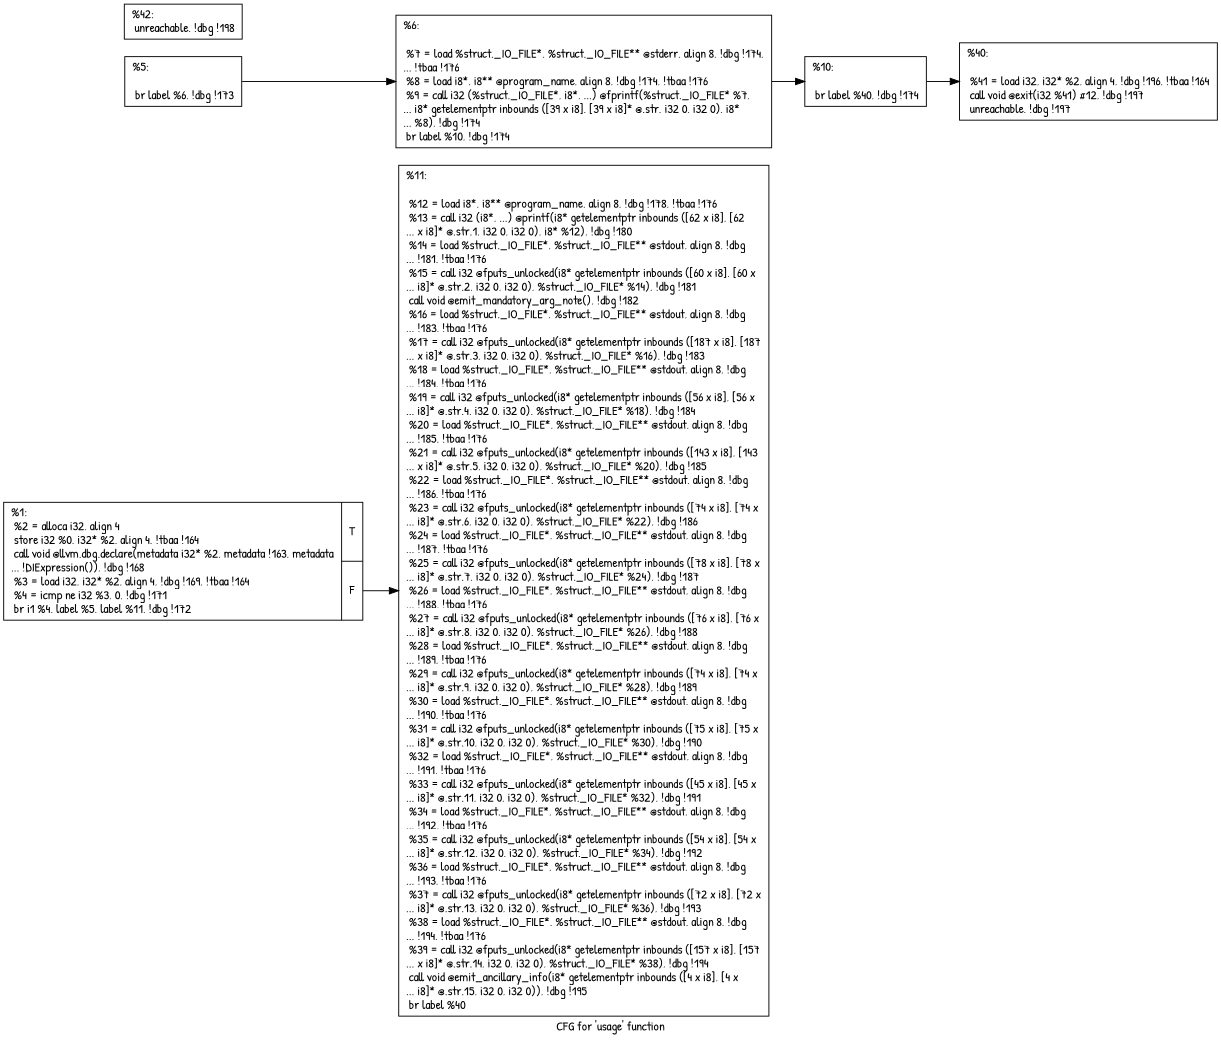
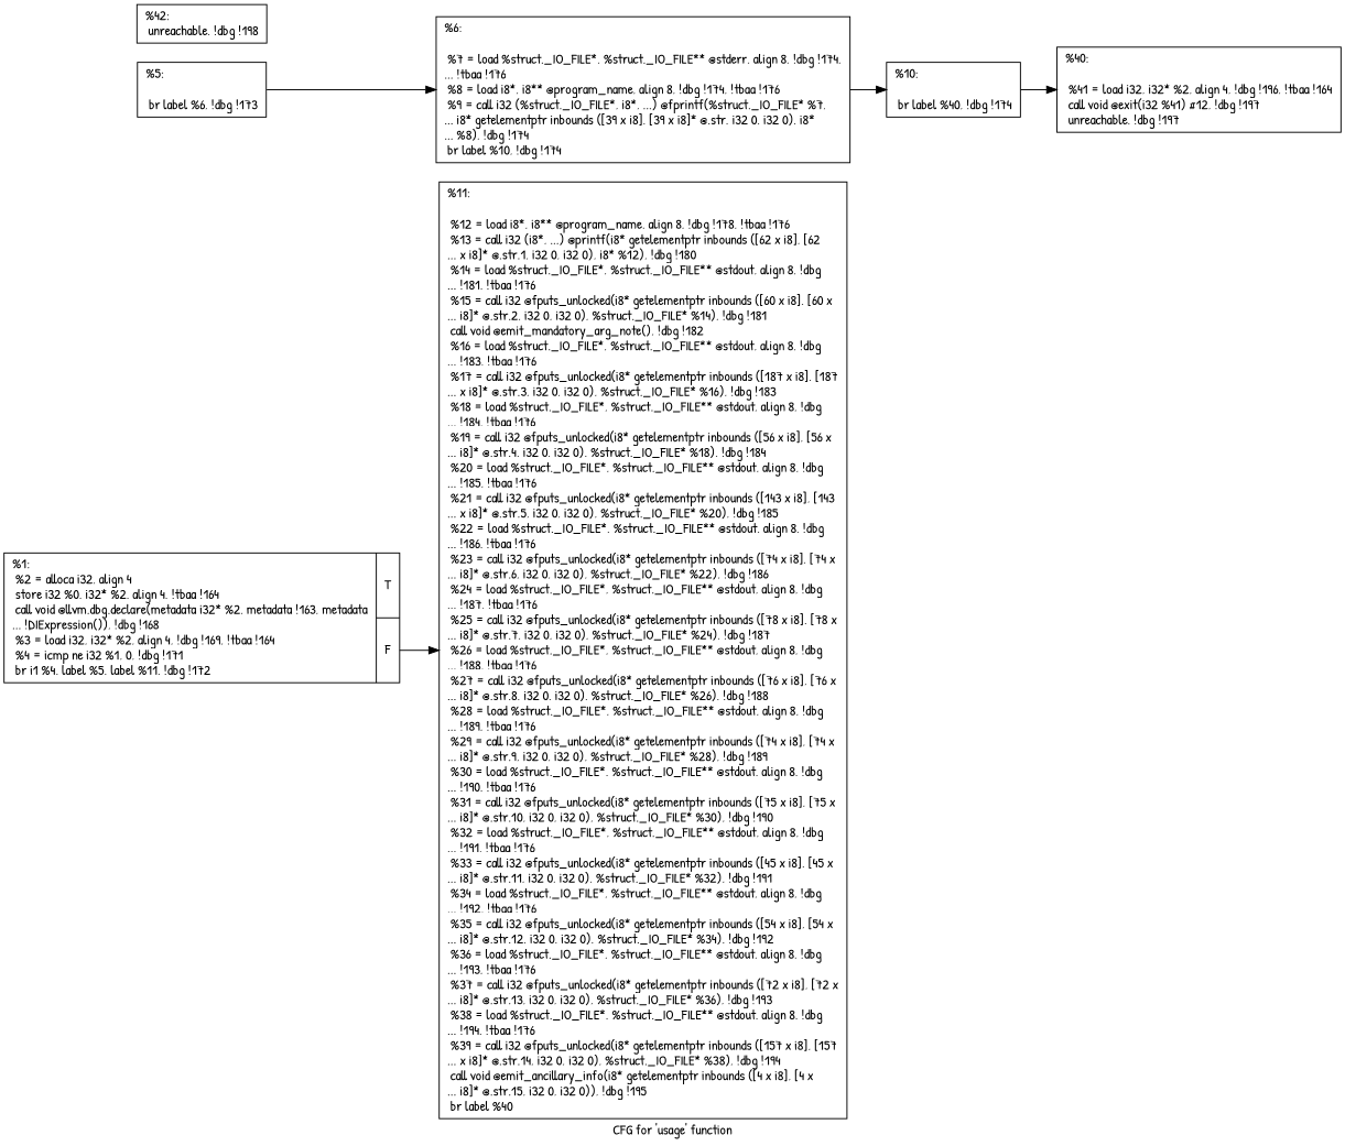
  digraph {
    fontname="Patrick Hand"
    label="CFG for 'usage' function"
    rankdir=LR
    node [fontname="Patrick Hand" shape=record]
    edge [fontname="Patrick Hand"]
-   n1 [label="{%1:\l  %2 = alloca i32, align 4\l  store i32 %0, i32* %2, align 4, !tbaa !164\l  call void @llvm.dbg.declare(metadata i32* %2, metadata !163, metadata\l... !DIExpression()), !dbg !168\l  %3 = load i32, i32* %2, align 4, !dbg !169, !tbaa !164\l  %4 = icmp ne i32 %3, 0, !dbg !171\l  br i1 %4, label %5, label %11, !dbg !172\l|{<s0>T|<s1>F}}"]
+   n1 [label="{%1:\l  %2 = alloca i32, align 4\l  store i32 %0, i32* %2, align 4, !tbaa !164\l  call void @llvm.dbg.declare(metadata i32* %2, metadata !163, metadata\l... !DIExpression()), !dbg !168\l  %3 = load i32, i32* %2, align 4, !dbg !169, !tbaa !164\l  %4 = icmp ne i32 %1, 0, !dbg !171\l  br i1 %4, label %5, label %11, !dbg !172\l|{<s0>T|<s1>F}}"]
    n2 [label="{%11:\l\l  %12 = load i8*, i8** @program_name, align 8, !dbg !178, !tbaa !176\l  %13 = call i32 (i8*, ...) @printf(i8* getelementptr inbounds ([62 x i8], [62\l... x i8]* @.str.1, i32 0, i32 0), i8* %12), !dbg !180\l  %14 = load %struct._IO_FILE*, %struct._IO_FILE** @stdout, align 8, !dbg\l... !181, !tbaa !176\l  %15 = call i32 @fputs_unlocked(i8* getelementptr inbounds ([60 x i8], [60 x\l... i8]* @.str.2, i32 0, i32 0), %struct._IO_FILE* %14), !dbg !181\l  call void @emit_mandatory_arg_note(), !dbg !182\l  %16 = load %struct._IO_FILE*, %struct._IO_FILE** @stdout, align 8, !dbg\l... !183, !tbaa !176\l  %17 = call i32 @fputs_unlocked(i8* getelementptr inbounds ([187 x i8], [187\l... x i8]* @.str.3, i32 0, i32 0), %struct._IO_FILE* %16), !dbg !183\l  %18 = load %struct._IO_FILE*, %struct._IO_FILE** @stdout, align 8, !dbg\l... !184, !tbaa !176\l  %19 = call i32 @fputs_unlocked(i8* getelementptr inbounds ([56 x i8], [56 x\l... i8]* @.str.4, i32 0, i32 0), %struct._IO_FILE* %18), !dbg !184\l  %20 = load %struct._IO_FILE*, %struct._IO_FILE** @stdout, align 8, !dbg\l... !185, !tbaa !176\l  %21 = call i32 @fputs_unlocked(i8* getelementptr inbounds ([143 x i8], [143\l... x i8]* @.str.5, i32 0, i32 0), %struct._IO_FILE* %20), !dbg !185\l  %22 = load %struct._IO_FILE*, %struct._IO_FILE** @stdout, align 8, !dbg\l... !186, !tbaa !176\l  %23 = call i32 @fputs_unlocked(i8* getelementptr inbounds ([74 x i8], [74 x\l... i8]* @.str.6, i32 0, i32 0), %struct._IO_FILE* %22), !dbg !186\l  %24 = load %struct._IO_FILE*, %struct._IO_FILE** @stdout, align 8, !dbg\l... !187, !tbaa !176\l  %25 = call i32 @fputs_unlocked(i8* getelementptr inbounds ([78 x i8], [78 x\l... i8]* @.str.7, i32 0, i32 0), %struct._IO_FILE* %24), !dbg !187\l  %26 = load %struct._IO_FILE*, %struct._IO_FILE** @stdout, align 8, !dbg\l... !188, !tbaa !176\l  %27 = call i32 @fputs_unlocked(i8* getelementptr inbounds ([76 x i8], [76 x\l... i8]* @.str.8, i32 0, i32 0), %struct._IO_FILE* %26), !dbg !188\l  %28 = load %struct._IO_FILE*, %struct._IO_FILE** @stdout, align 8, !dbg\l... !189, !tbaa !176\l  %29 = call i32 @fputs_unlocked(i8* getelementptr inbounds ([74 x i8], [74 x\l... i8]* @.str.9, i32 0, i32 0), %struct._IO_FILE* %28), !dbg !189\l  %30 = load %struct._IO_FILE*, %struct._IO_FILE** @stdout, align 8, !dbg\l... !190, !tbaa !176\l  %31 = call i32 @fputs_unlocked(i8* getelementptr inbounds ([75 x i8], [75 x\l... i8]* @.str.10, i32 0, i32 0), %struct._IO_FILE* %30), !dbg !190\l  %32 = load %struct._IO_FILE*, %struct._IO_FILE** @stdout, align 8, !dbg\l... !191, !tbaa !176\l  %33 = call i32 @fputs_unlocked(i8* getelementptr inbounds ([45 x i8], [45 x\l... i8]* @.str.11, i32 0, i32 0), %struct._IO_FILE* %32), !dbg !191\l  %34 = load %struct._IO_FILE*, %struct._IO_FILE** @stdout, align 8, !dbg\l... !192, !tbaa !176\l  %35 = call i32 @fputs_unlocked(i8* getelementptr inbounds ([54 x i8], [54 x\l... i8]* @.str.12, i32 0, i32 0), %struct._IO_FILE* %34), !dbg !192\l  %36 = load %struct._IO_FILE*, %struct._IO_FILE** @stdout, align 8, !dbg\l... !193, !tbaa !176\l  %37 = call i32 @fputs_unlocked(i8* getelementptr inbounds ([72 x i8], [72 x\l... i8]* @.str.13, i32 0, i32 0), %struct._IO_FILE* %36), !dbg !193\l  %38 = load %struct._IO_FILE*, %struct._IO_FILE** @stdout, align 8, !dbg\l... !194, !tbaa !176\l  %39 = call i32 @fputs_unlocked(i8* getelementptr inbounds ([157 x i8], [157\l... x i8]* @.str.14, i32 0, i32 0), %struct._IO_FILE* %38), !dbg !194\l  call void @emit_ancillary_info(i8* getelementptr inbounds ([4 x i8], [4 x\l... i8]* @.str.15, i32 0, i32 0)), !dbg !195\l  br label %40\l}"]
    n3 [label="{%5:\l\l  br label %6, !dbg !173\l}"]
    n4 [label="{%6:\l\l  %7 = load %struct._IO_FILE*, %struct._IO_FILE** @stderr, align 8, !dbg !174,\l... !tbaa !176\l  %8 = load i8*, i8** @program_name, align 8, !dbg !174, !tbaa !176\l  %9 = call i32 (%struct._IO_FILE*, i8*, ...) @fprintf(%struct._IO_FILE* %7,\l... i8* getelementptr inbounds ([39 x i8], [39 x i8]* @.str, i32 0, i32 0), i8*\l... %8), !dbg !174\l  br label %10, !dbg !174\l}"]
    n5 [label="{%10:\l\l  br label %40, !dbg !174\l}"]
    n6 [label="{%40:\l\l  %41 = load i32, i32* %2, align 4, !dbg !196, !tbaa !164\l  call void @exit(i32 %41) #12, !dbg !197\l  unreachable, !dbg !197\l}"]
    n7 [label="{%42:                                                  \l  unreachable, !dbg !198\l}"]
    n1 -> n2 [tailport=s1]
    n3 -> n4
    n4 -> n5
    n5 -> n6
  }
